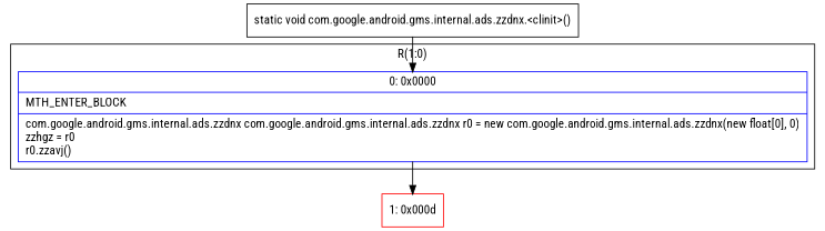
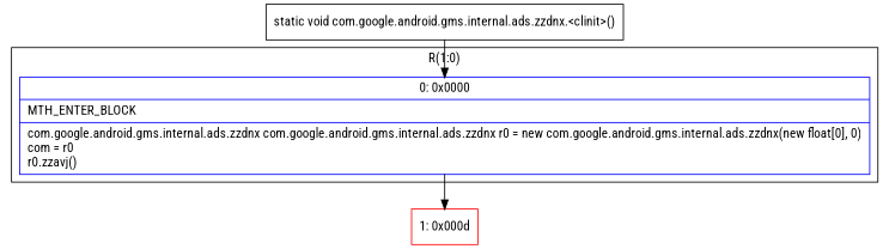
  digraph {
    fontname="Roboto Condensed"
    node [shape=record fontname="Roboto Condensed"]
    edge [fontname="Roboto Condensed"]
-   n1 [color=blue label="{0\:\ 0x0000|MTH_ENTER_BLOCK\l|com.google.android.gms.internal.ads.zzdnx com.google.android.gms.internal.ads.zzdnx r0 = new com.google.android.gms.internal.ads.zzdnx(new float[0], 0)\lzzhgz = r0\lr0.zzavj()\l}"]
+   n1 [color=blue label="{0\:\ 0x0000|MTH_ENTER_BLOCK\l|com.google.android.gms.internal.ads.zzdnx com.google.android.gms.internal.ads.zzdnx r0 = new com.google.android.gms.internal.ads.zzdnx(new float[0], 0)\lcom = r0\lr0.zzavj()\l}"]
    n2 [color=red label="{1\:\ 0x000d}"]
    n3 [label="{static void com.google.android.gms.internal.ads.zzdnx.\<clinit\>() }"]
    subgraph cluster_1 {
      label="R(1:0)"
      n1
    }
    n1 -> n2
    n3 -> n1
  }
